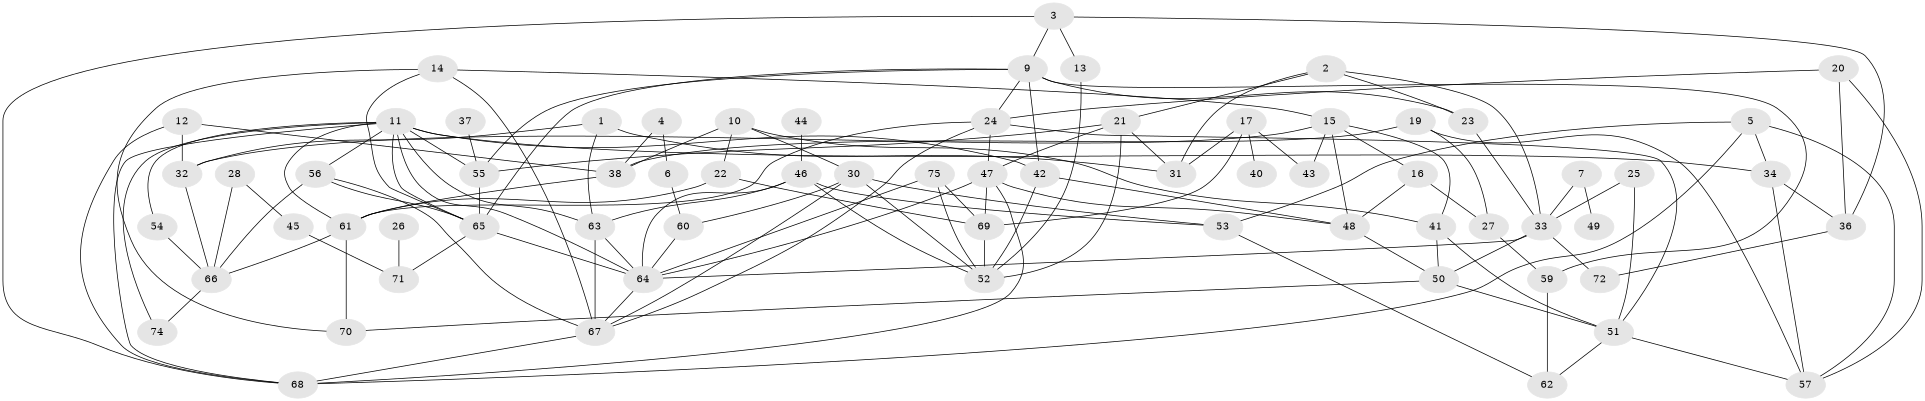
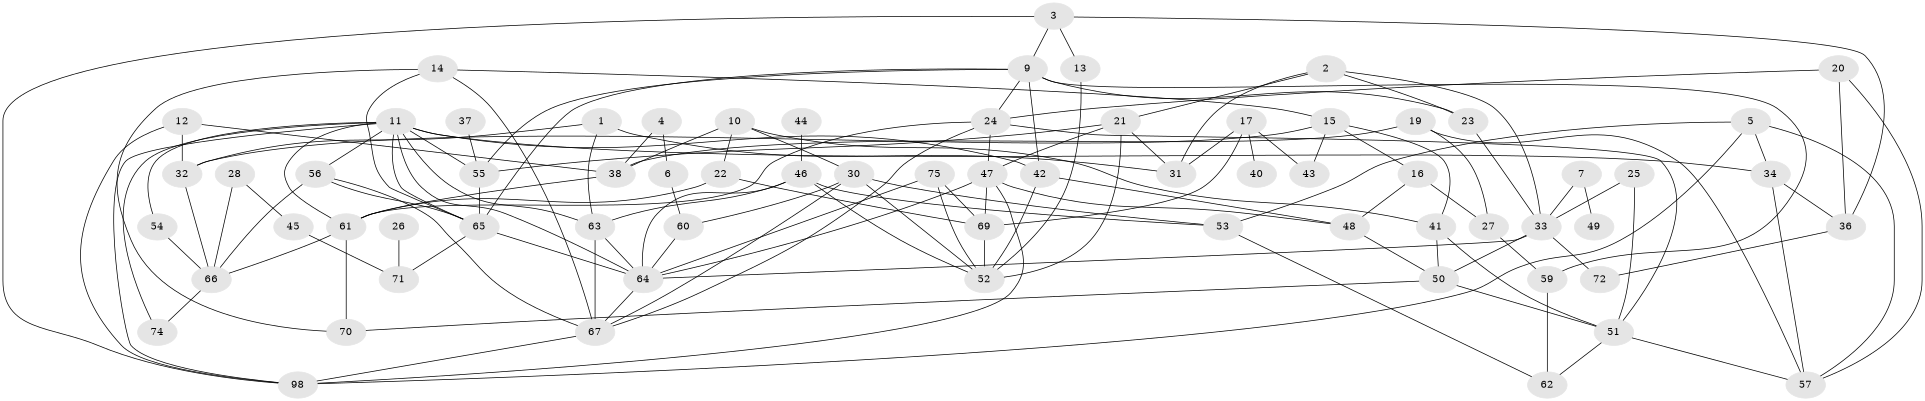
  graph {
    node [color=gray90 style=filled]
    edge [weight=1.0]
    1
    31
    32
    63
    66
    64
    67
    2
    21
    23
    33
    55
    52
    47
    50
    72
    3
    9
    13
    36
-   68
+   68 [label=98]
    24
    42
    59
    65
    4
    6
    38
    60
    61
    5
    34
    53
    57
    62
    7
    49
    51
    48
    71
    10
    22
    30
    41
    69
    11
    54
    56
    74
    70
    12
    14
    15
    16
    43
    27
    17
    40
    19
    20
    25
    26
    28
    45
    n65 [label=75]
    37
    44
    46
    1 -- 31
    1 -- 32
    1 -- 63
    32 -- 66
    63 -- 64
    63 -- 67
    66 -- 74
    64 -- 67
    67 -- 68
    2 -- 31
    2 -- 21
    2 -- 23
    2 -- 33
    21 -- 31
    21 -- 55
    21 -- 52
    21 -- 47 [weight=2.0]
    23 -- 33
    33 -- 64
    33 -- 50
    33 -- 72
    55 -- 65
    47 -- 64
    47 -- 68
    47 -- 48
    47 -- 69
    50 -- 51
    50 -- 70
    3 -- 9
    3 -- 13
    3 -- 36
    3 -- 68
    9 -- 23
    9 -- 55
    9 -- 24
    9 -- 42
    9 -- 59
    9 -- 65
    13 -- 52
    36 -- 72
    24 -- 67
    24 -- 47
    24 -- 61
    24 -- 51
    42 -- 52
    42 -- 48
    59 -- 62
    65 -- 64
    65 -- 71
    4 -- 6
    4 -- 38
    6 -- 60
    38 -- 61
    60 -- 64
    61 -- 66
    61 -- 70
    5 -- 68
    5 -- 34
    5 -- 53
    5 -- 57
    34 -- 36
    34 -- 57
    53 -- 62
    7 -- 33
    7 -- 49
    51 -- 57
    51 -- 62
    48 -- 50
    10 -- 38
    10 -- 22
    10 -- 30
    10 -- 41
    22 -- 61
    22 -- 69
    30 -- 67
    30 -- 52
    30 -- 60
    30 -- 53
    41 -- 50
    41 -- 51
    69 -- 52
    11 -- 63
    11 -- 64
    11 -- 55
    11 -- 68
    11 -- 42
    11 -- 65
    11 -- 61
    11 -- 34
    11 -- 54
    11 -- 56
    11 -- 74
    54 -- 66
    56 -- 66
    56 -- 67
    56 -- 65
    12 -- 32
    12 -- 68
    12 -- 38
    14 -- 67
    14 -- 65
    14 -- 70
    14 -- 15
    15 -- 32
-   15 -- 48
    15 -- 41
    15 -- 16
    15 -- 43
    16 -- 48
    16 -- 27
    27 -- 59
    17 -- 31
    17 -- 69
    17 -- 43
    17 -- 40
    19 -- 38
    19 -- 57
    19 -- 27
    20 -- 36
    20 -- 24
    20 -- 57
    25 -- 33
    25 -- 51
    26 -- 71
    28 -- 66
    28 -- 45
    45 -- 71
    n65 -- 64
    n65 -- 52
    n65 -- 69
    37 -- 55
    44 -- 46
    46 -- 63
    46 -- 64
    46 -- 52
    46 -- 53
  }
